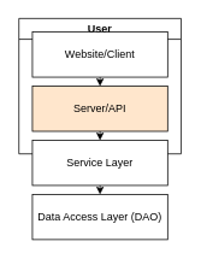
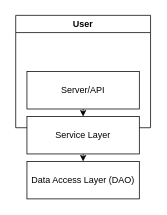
  <mxCell id="0" />
  <mxCell id="1" parent="0" />
  <mxCell id="2" value="User" style="swimlane;whiteSpace=wrap" parent="1" vertex="1"><mxGeometry x="20" y="20" width="180" height="150" as="geometry" /></mxCell>
- <mxCell id="3" value="Website/Client" style="rounded=0;whiteSpace=wrap;html=1;" vertex="1" parent="2"><mxGeometry x="15" y="15" width="150" height="50" as="geometry" /></mxCell>
- <mxCell id="4" value="Server/API" style="rounded=0;whiteSpace=wrap;html=1;fillColor=#ffe6cc;" vertex="1" parent="2"><mxGeometry x="15" y="75" width="150" height="50" as="geometry" /></mxCell>
+ <mxCell id="4" value="Server/API" style="rounded=0;whiteSpace=wrap;html=1;" vertex="1" parent="2"><mxGeometry x="15" y="75" width="150" height="50" as="geometry" /></mxCell>
  <mxCell id="5" value="Service Layer" style="rounded=0;whiteSpace=wrap;html=1;" vertex="1" parent="2"><mxGeometry x="15" y="135" width="150" height="50" as="geometry" /></mxCell>
  <mxCell id="6" value="Data Access Layer (DAO)" style="rounded=0;whiteSpace=wrap;html=1;" vertex="1" parent="2"><mxGeometry x="15" y="195" width="150" height="50" as="geometry" /></mxCell>
- <mxCell id="7" style="edgeStyle=orthogonalEdgeStyle;rounded=0;orthogonalLoop=1;jettySize=auto;html=1;exitX=0.5;exitY=1;exitDx=0;exitDy=0;exitPerimeter=0;entryX=0.5;entryY=0;entryDx=0;entryDy=0;entryPerimeter=0;" edge="1" parent="2" source="3" target="4"><mxGeometry relative="1" as="geometry" /></mxCell>
  <mxCell id="8" style="edgeStyle=orthogonalEdgeStyle;rounded=0;orthogonalLoop=1;jettySize=auto;html=1;exitX=0.5;exitY=1;exitDx=0;exitDy=0;exitPerimeter=0;entryX=0.5;entryY=0;entryDx=0;entryDy=0;entryPerimeter=0;" edge="1" parent="2" source="4" target="5"><mxGeometry relative="1" as="geometry" /></mxCell>
  <mxCell id="9" style="edgeStyle=orthogonalEdgeStyle;rounded=0;orthogonalLoop=1;jettySize=auto;html=1;exitX=0.5;exitY=1;exitDx=0;exitDy=0;exitPerimeter=0;entryX=0.5;entryY=0;entryDx=0;entryDy=0;entryPerimeter=0;" edge="1" parent="2" source="5" target="6"><mxGeometry relative="1" as="geometry" /></mxCell>
